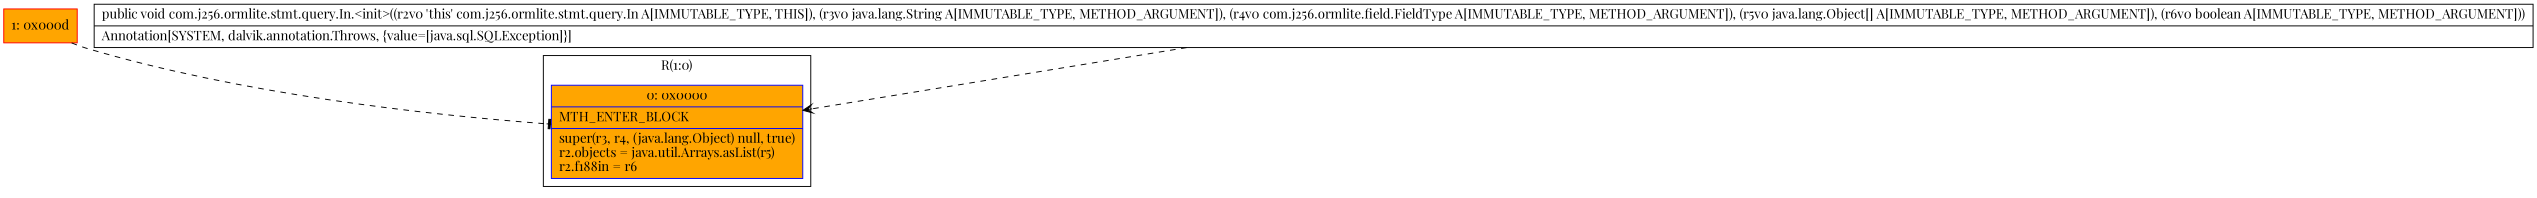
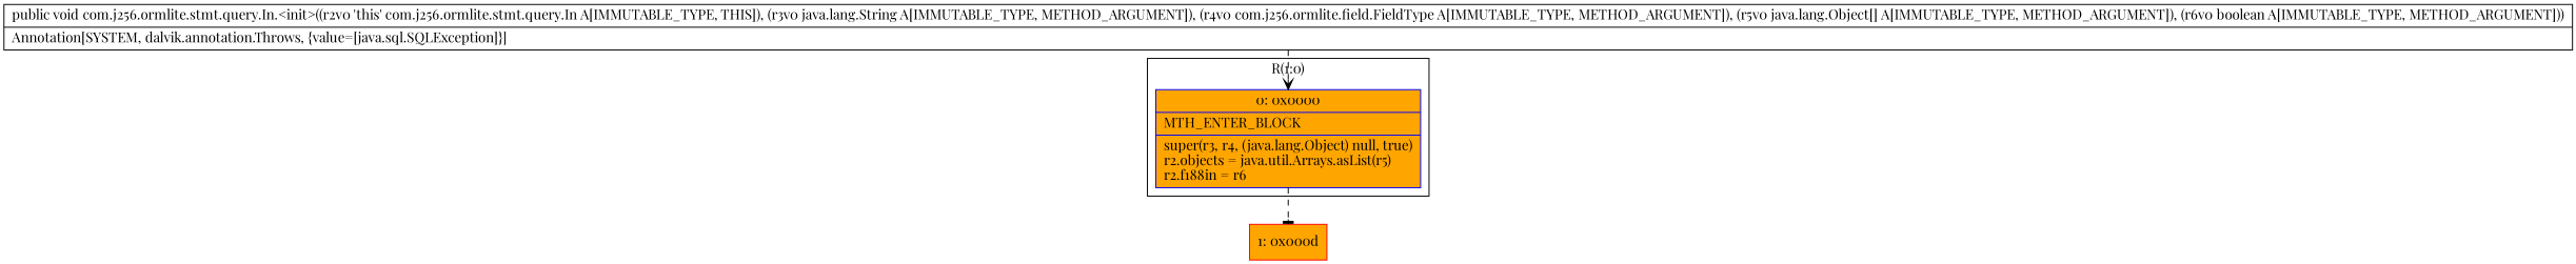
  digraph {
    fontname="Playfair Display"
    node [shape=record style=filled fillcolor=orange fontname="Playfair Display"]
    edge [style=dashed fontname="Playfair Display"]
    n1 [color=blue label="{0\:\ 0x0000|MTH_ENTER_BLOCK\l|super(r3, r4, (java.lang.Object) null, true)\lr2.objects = java.util.Arrays.asList(r5)\lr2.f188in = r6\l}"]
    n2 [color=red label="{1\:\ 0x000d}"]
    n3 [label="{public void com.j256.ormlite.stmt.query.In.\<init\>((r2v0 'this' com.j256.ormlite.stmt.query.In A[IMMUTABLE_TYPE, THIS]), (r3v0 java.lang.String A[IMMUTABLE_TYPE, METHOD_ARGUMENT]), (r4v0 com.j256.ormlite.field.FieldType A[IMMUTABLE_TYPE, METHOD_ARGUMENT]), (r5v0 java.lang.Object[] A[IMMUTABLE_TYPE, METHOD_ARGUMENT]), (r6v0 boolean A[IMMUTABLE_TYPE, METHOD_ARGUMENT]))  | Annotation[SYSTEM, dalvik.annotation.Throws, \{value=[java.sql.SQLException]\}]\l}" fillcolor=white]
    subgraph cluster_1 {
      label="R(1:0)"
      n1
    }
-   n2 -> n1 [arrowhead=tee]
+   n1 -> n2 [arrowhead=tee]
    n3 -> n1 [arrowhead=vee]
  }
